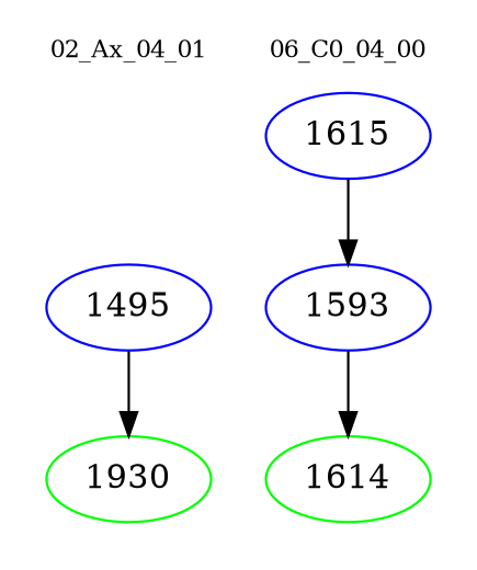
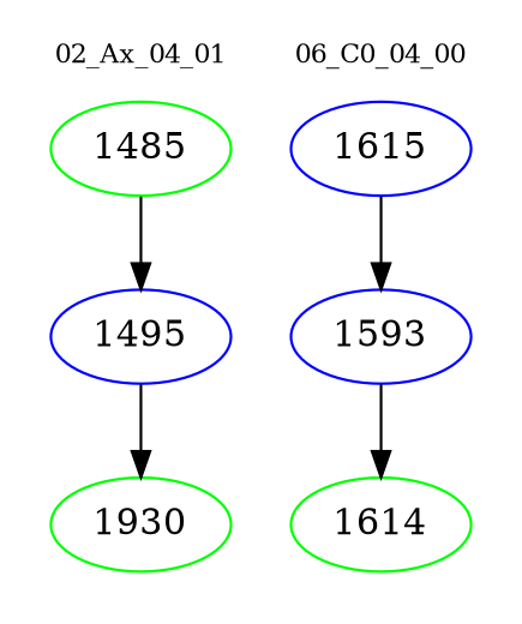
  digraph {
    node [color=green]
    edge [color=black]
+   n1 [label=1485]
    n2 [color=blue label=1495]
    n3 [label=1930]
    n4 [color=blue label=1615]
    n5 [color=blue label=1593]
    n6 [label=1614]
    subgraph cluster_1 {
      color=white
      fontsize=10
      label="02_Ax_04_01"
+     n1
      n2
      n3
    }
    subgraph cluster_2 {
      color=white
      fontsize=10
      label="06_C0_04_00"
      n4
      n5
      n6
    }
+   n1 -> n2
    n2 -> n3
    n4 -> n5
    n5 -> n6
  }
